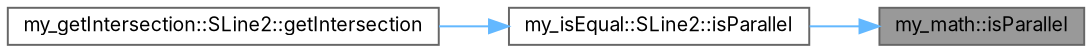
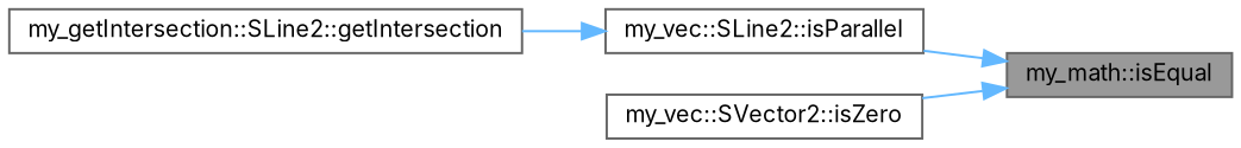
  digraph {
    fontname=Inter
    rankdir=RL
    node [color=grey40 fillcolor=white fontname=Inter fontsize=10 shape=box style=filled]
    edge [color=steelblue1 dir=back fontname=Inter fontsize=10 labelfontname=Helvetica labelfontsize=10 style=solid]
-   n1 [color=gray40 fillcolor=grey60 fontcolor=black height=0.2 label="my_math::isParallel" width=0.4]
-   n2 [height=0.2 label="my_isEqual::SLine2::isParallel" width=0.4]
+   n1 [color=gray40 fillcolor=grey60 fontcolor=black height=0.2 label="my_math::isEqual" width=0.4]
+   n2 [height=0.2 label="my_vec::SLine2::isParallel" width=0.4]
+   n3 [height=0.2 label="my_vec::SVector2::isZero" width=0.4]
    n4 [height=0.2 label="my_getIntersection::SLine2::getIntersection" width=0.4]
    n1 -> n2
+   n1 -> n3
    n2 -> n4
  }
